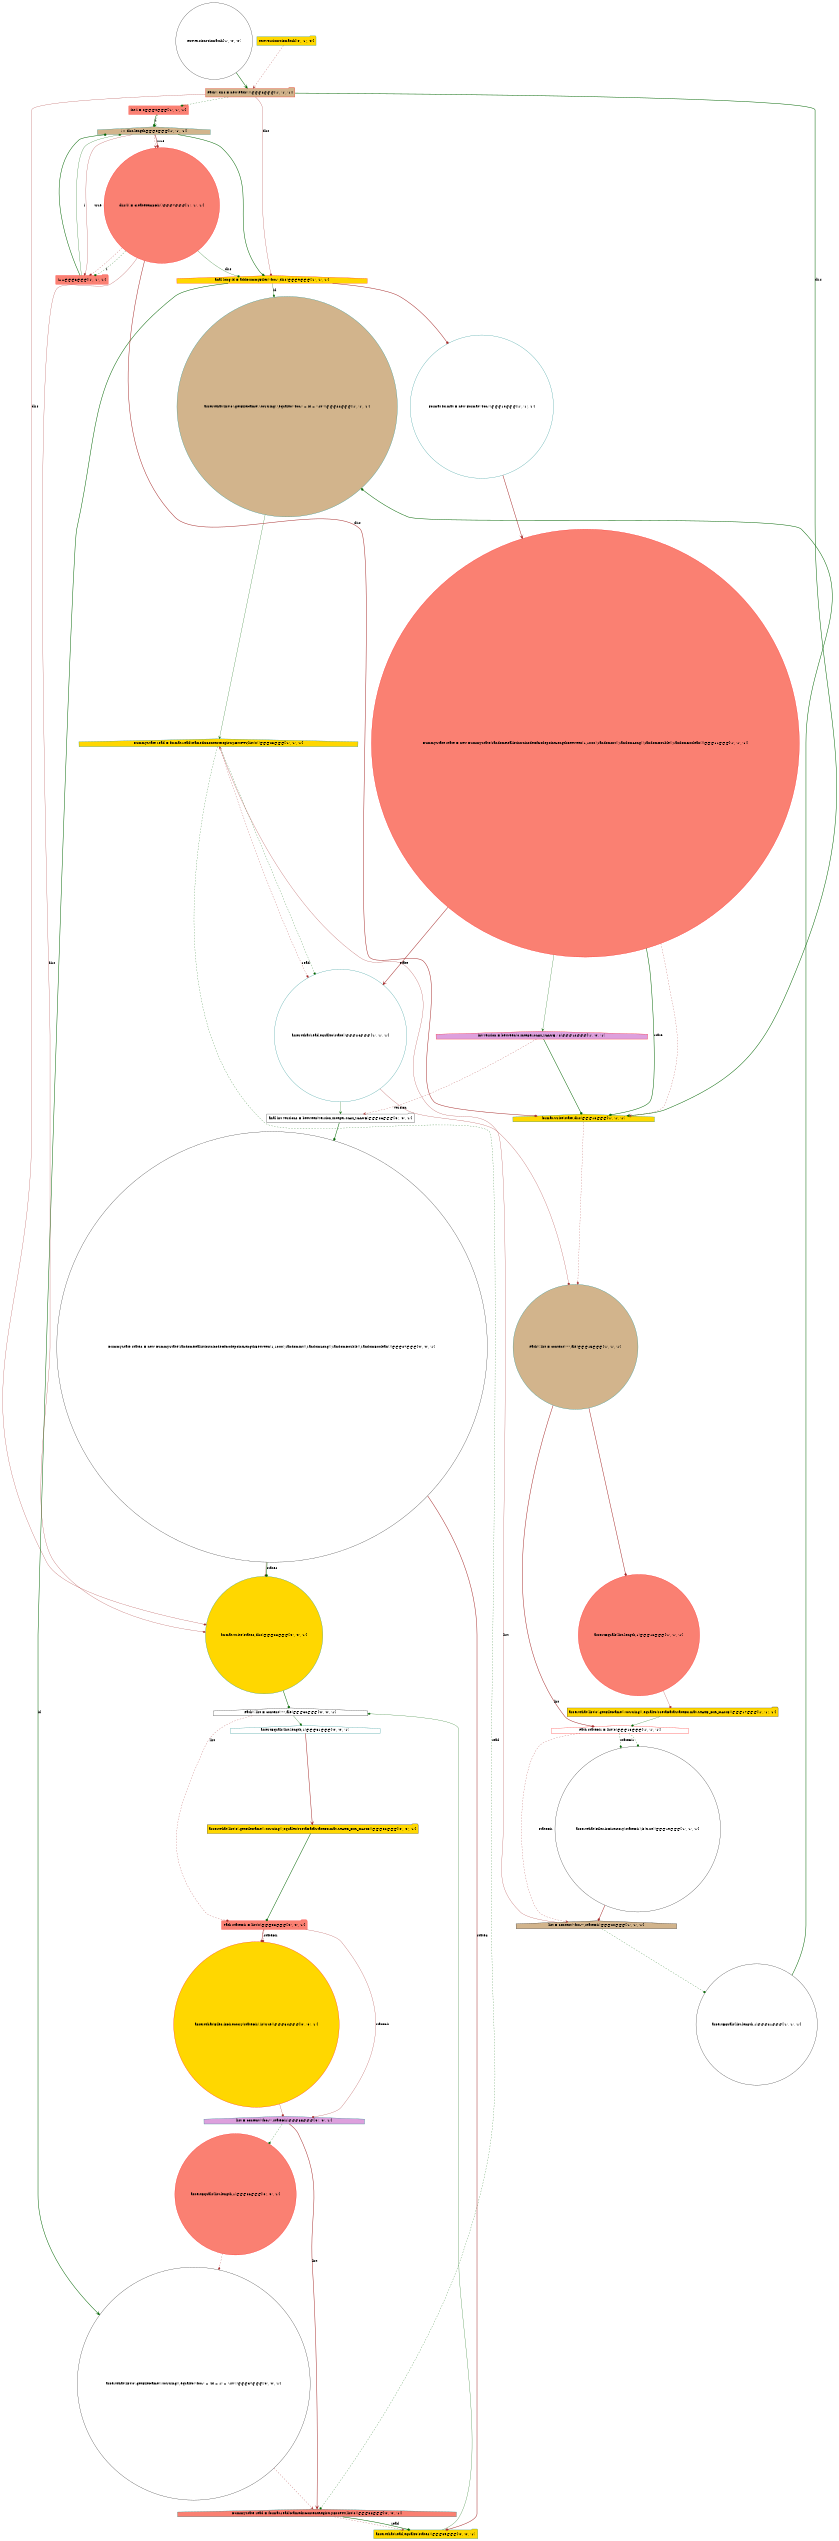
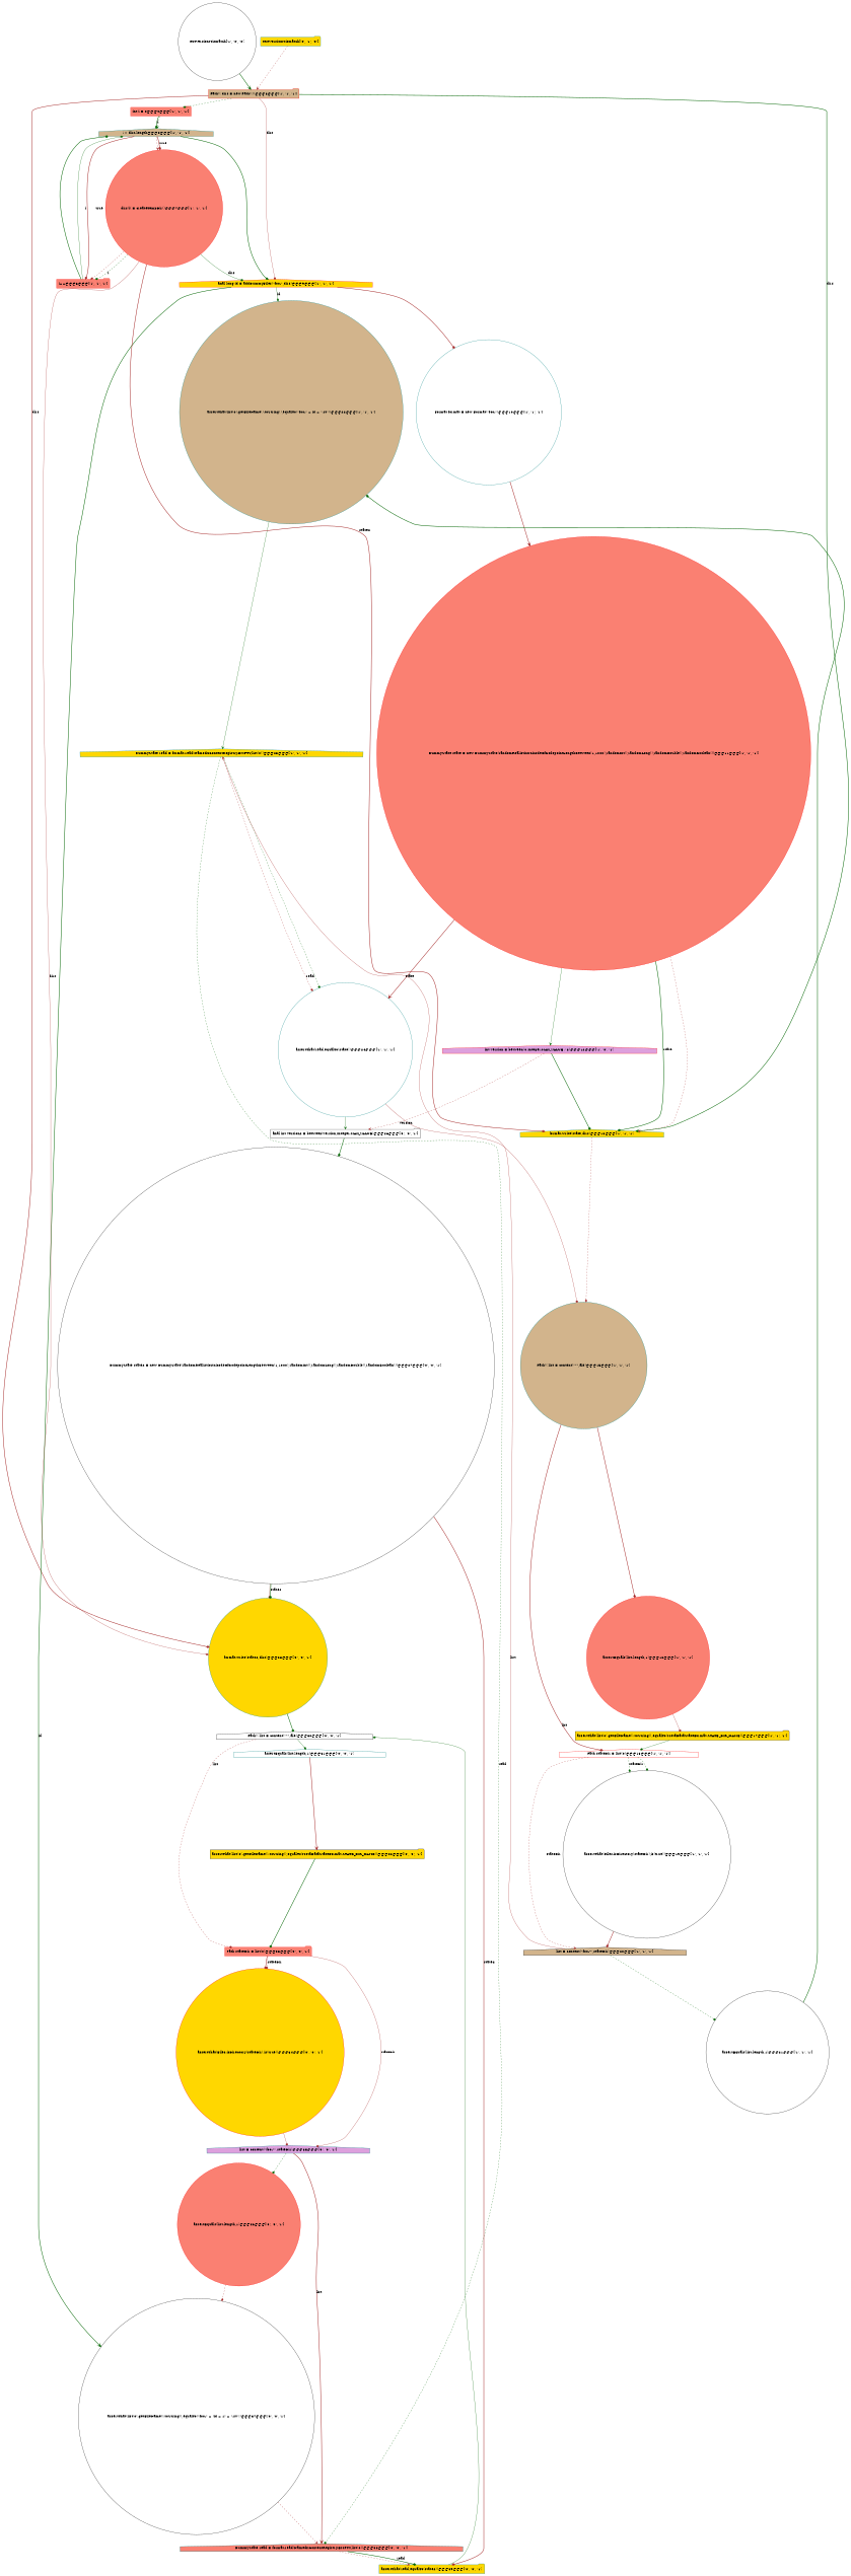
  digraph {
    node [color=teal fillcolor=white shape=circle style=filled]
    edge [arrowhead=diamond color=brown style=bold]
    n1 [fillcolor=tan label="assertThat(list(0(.getFileName().toString(),equalTo(\"foo-\" + id + \".st\"))@@@22@@@['1', '1', '1']"]
    n2 [fillcolor=gold label="DummyState read = format.read(NamedXContentRegistry.EMPTY,list(0()@@@23@@@['1', '1', '1']" shape=house]
    n3 [label="assertThat(read,equalTo(state))@@@24@@@['1', '1', '1']"]
    n4 [fillcolor=salmon label="DummyState read = format.read(NamedXContentRegistry.EMPTY,list(0()@@@38@@@['0', '0', '1']" shape=house]
    n5 [color=black label="final int version2 = between(version,Integer.MAX_VALUE)@@@26@@@['0', '0', '1']" shape=folder]
    n6 [fillcolor=tan label="Path(( list = content(\"*\",file)@@@15@@@['1', '1', '1']"]
    n7 [color=black label="DummyState state2 = new DummyState(randomRealisticUnicodeOfCodepointLengthBetween(1,1000),randomInt(),randomLong(),randomDouble(),randomBoolean())@@@27@@@['0', '0', '1']"]
    n8 [color=red label="Path stateDir = list(0(@@@18@@@['1', '1', '1']" shape=house]
    n9 [color=red fillcolor=salmon label="assertEquals(list.length,1)@@@16@@@['1', '1', '1']"]
    n10 [color=black label="testVersionMismatch['1', '0', '0']"]
    n11 [color=red fillcolor=tan label="Path(( dirs = new Path((((@@@3@@@['1', '1', '1']" shape=folder]
    n12 [color=red fillcolor=gold label="final long id = addDummyFiles(\"foo-\",dirs)@@@9@@@['1', '1', '1']" shape=house]
    n13 [fillcolor=gold label="format.write(state2,dirs)@@@28@@@['0', '0', '1']"]
    n14 [fillcolor=gold label="format.write(state,dirs)@@@13@@@['1', '1', '1']" shape=house]
    n15 [color=red fillcolor=salmon label="int i = 0@@@4@@@['1', '1', '1']" shape=folder]
    n16 [color=black label="assertThat(list(0(.getFileName().toString(),equalTo(\"foo-\" + (id + 1) + \".st\"))@@@37@@@['0', '0', '1']"]
    n17 [label="Format format = new Format(\"foo-\")@@@10@@@['1', '1', '1']"]
    n18 [color=black label="Path(( list = content(\"*\",file)@@@30@@@['0', '0', '1']" shape=house]
    n19 [fillcolor=tan label="i < dirs.length@@@5@@@['1', '1', '1']" shape=house]
    n20 [fillcolor=gold label="assertThat(read,equalTo(state2))@@@39@@@['0', '0', '1']" shape=folder]
    n21 [fillcolor=plum label="list = content(\"foo-*\",stateDir)@@@35@@@['0', '0', '1']" shape=house]
    n22 [color=red fillcolor=salmon label="assertEquals(list.length,1)@@@36@@@['0', '0', '1']"]
    n23 [label="assertEquals(list.length,1)@@@31@@@['0', '0', '1']" shape=house]
    n24 [color=red fillcolor=salmon label="Path stateDir = list(0(@@@33@@@['0', '0', '1']" shape=folder]
    n25 [color=red fillcolor=salmon label="DummyState state = new DummyState(randomRealisticUnicodeOfCodepointLengthBetween(1,1000),randomInt(),randomLong(),randomDouble(),randomBoolean())@@@11@@@['1', '1', '1']"]
    n26 [color=red fillcolor=plum label="int version = between(0,Integer.MAX_VALUE / 2)@@@12@@@['1', '0', '1']" shape=house]
    n27 [color=black fillcolor=gold label="assertThat(list(0(.getFileName().toString(),equalTo(MetaDataStateFormat.STATE_DIR_NAME))@@@32@@@['0', '0', '1']" shape=folder]
    n28 [color=red fillcolor=gold label="assertThat(Files.isDirectory(stateDir),is(true))@@@34@@@['0', '0', '1']"]
    n29 [color=red fillcolor=salmon label="i++@@@6@@@['1', '1', '1']" shape=folder]
    n30 [color=red fillcolor=salmon label="dirs(i( = createTempDir()@@@7@@@['1', '1', '1']"]
    n31 [color=black fillcolor=tan label="list = content(\"foo-*\",stateDir)@@@20@@@['1', '1', '1']" shape=house]
    n32 [color=black label="assertThat(Files.isDirectory(stateDir),is(true))@@@19@@@['1', '1', '1']"]
    n33 [color=black label="assertEquals(list.length,1)@@@21@@@['1', '1', '1']"]
    n34 [fillcolor=gold label="testVersionMismatch['0', '1', '0']" shape=folder]
    n35 [color=black fillcolor=gold label="assertThat(list(0(.getFileName().toString(),equalTo(MetaDataStateFormat.STATE_DIR_NAME))@@@17@@@['1', '1', '1']" shape=folder]
    n1 -> n2 [arrowhead=vee color=darkgreen style=solid]
    n2 -> n3 [arrowhead=dot color=darkgreen style=dashed]
    n2 -> n3 [label=read style=dashed]
    n2 -> n4 [arrowhead=dot color=darkgreen label=read style=dashed]
    n3 -> n5 [arrowhead=vee color=darkgreen style=solid]
    n3 -> n6 [arrowhead=dot style=solid]
    n4 -> n20 [arrowhead=vee style=dashed]
    n4 -> n20 [color=darkgreen label=read]
    n5 -> n7 [color=darkgreen]
    n6 -> n8 [label=list]
    n6 -> n9
    n7 -> n13 [arrowhead=dot style=solid]
    n7 -> n13 [arrowhead=dot color=darkgreen label=state2]
    n7 -> n20 [label=state2]
    n8 -> n31 [arrowhead=vee label=stateDir style=dashed]
    n8 -> n32 [color=darkgreen label=stateDir style=dashed]
    n8 -> n32 [arrowhead=dot color=darkgreen style=dashed]
    n9 -> n35 [arrowhead=dot style=solid]
    n10 -> n11 [arrowhead=vee color=darkgreen]
    n11 -> n12 [arrowhead=dot label=dirs style=solid]
-   n11 -> n13 [label=dirs style=solid]
+   n11 -> n13 [label=dirs]
    n11 -> n14 [arrowhead=vee color=darkgreen label=dirs]
    n11 -> n15 [color=darkgreen style=dashed]
    n12 -> n1 [color=darkgreen label=id style=solid]
    n12 -> n16 [arrowhead=vee color=darkgreen label=id]
    n12 -> n17 [arrowhead=dot]
    n13 -> n18 [arrowhead=dot color=darkgreen]
    n14 -> n6 [style=dashed]
    n15 -> n19 [color=darkgreen label=i]
    n15 -> n19 [arrowhead=vee color=darkgreen style=dashed]
    n16 -> n4 [arrowhead=vee style=dashed]
    n17 -> n25 [arrowhead=vee]
    n18 -> n23 [color=darkgreen style=solid]
    n18 -> n24 [arrowhead=dot label=list style=dashed]
    n19 -> n12 [color=darkgreen]
-   n19 -> n29 [label=true style=solid]
+   n19 -> n29 [label=true]
    n19 -> n30 [arrowhead=vee style=dashed]
    n19 -> n30 [label=true]
    n20 -> n18 [color=darkgreen style=solid]
    n21 -> n4 [arrowhead=vee label=list]
    n21 -> n22 [arrowhead=dot color=darkgreen style=dashed]
    n22 -> n16 [style=dashed]
    n23 -> n27 [arrowhead=vee]
    n24 -> n21 [arrowhead=dot label=stateDir style=solid]
    n24 -> n28 [arrowhead=dot label=stateDir style=dashed]
    n24 -> n28 [arrowhead=dot]
    n25 -> n3 [arrowhead=vee label=state]
    n25 -> n14 [arrowhead=vee style=dashed]
    n25 -> n14 [color=darkgreen label=state]
    n25 -> n26 [arrowhead=vee color=darkgreen style=solid]
    n26 -> n5 [arrowhead=vee label=version style=dashed]
    n26 -> n14 [arrowhead=dot color=darkgreen]
    n27 -> n24 [arrowhead=dot color=darkgreen]
    n28 -> n21 [arrowhead=dot style=solid]
    n29 -> n19 [arrowhead=dot color=darkgreen]
    n29 -> n19 [color=darkgreen label=i style=solid]
    n30 -> n12 [arrowhead=dot color=darkgreen label=dirs style=solid]
    n30 -> n13 [label=dirs style=solid]
-   n30 -> n14 [label=dirs]
+   n30 -> n14 [label=state2]
    n30 -> n29 [arrowhead=dot color=darkgreen label=i style=dashed]
    n30 -> n29 [style=dashed]
    n31 -> n2 [arrowhead=vee label=list style=solid]
    n31 -> n33 [arrowhead=dot color=darkgreen style=dashed]
    n32 -> n31
    n33 -> n1 [color=darkgreen]
    n34 -> n11 [arrowhead=vee style=dashed]
    n35 -> n8 [color=darkgreen style=solid]
  }
